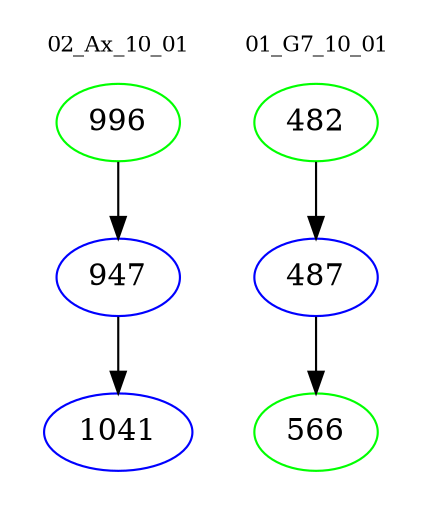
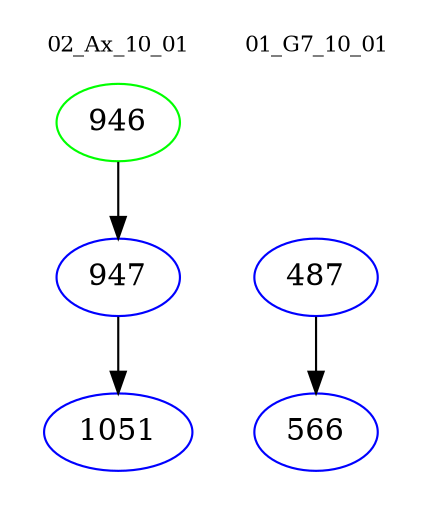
  digraph {
    node [color=blue]
    edge [color=black]
-   n1 [color=green label=996]
+   n1 [color=green label=946]
    n2 [label=947]
-   n3 [label=1041]
-   n4 [color=green label=482]
+   n3 [label=1051]
    n5 [label=487]
-   n6 [color=green label=566]
+   n6 [label=566]
    subgraph cluster_1 {
      color=white
      fontsize=10
      label="02_Ax_10_01"
      n1
      n2
      n3
    }
    subgraph cluster_2 {
      color=white
      fontsize=10
      label="01_G7_10_01"
-     n4
      n5
      n6
    }
    n1 -> n2
    n2 -> n3
-   n4 -> n5
    n5 -> n6
  }
